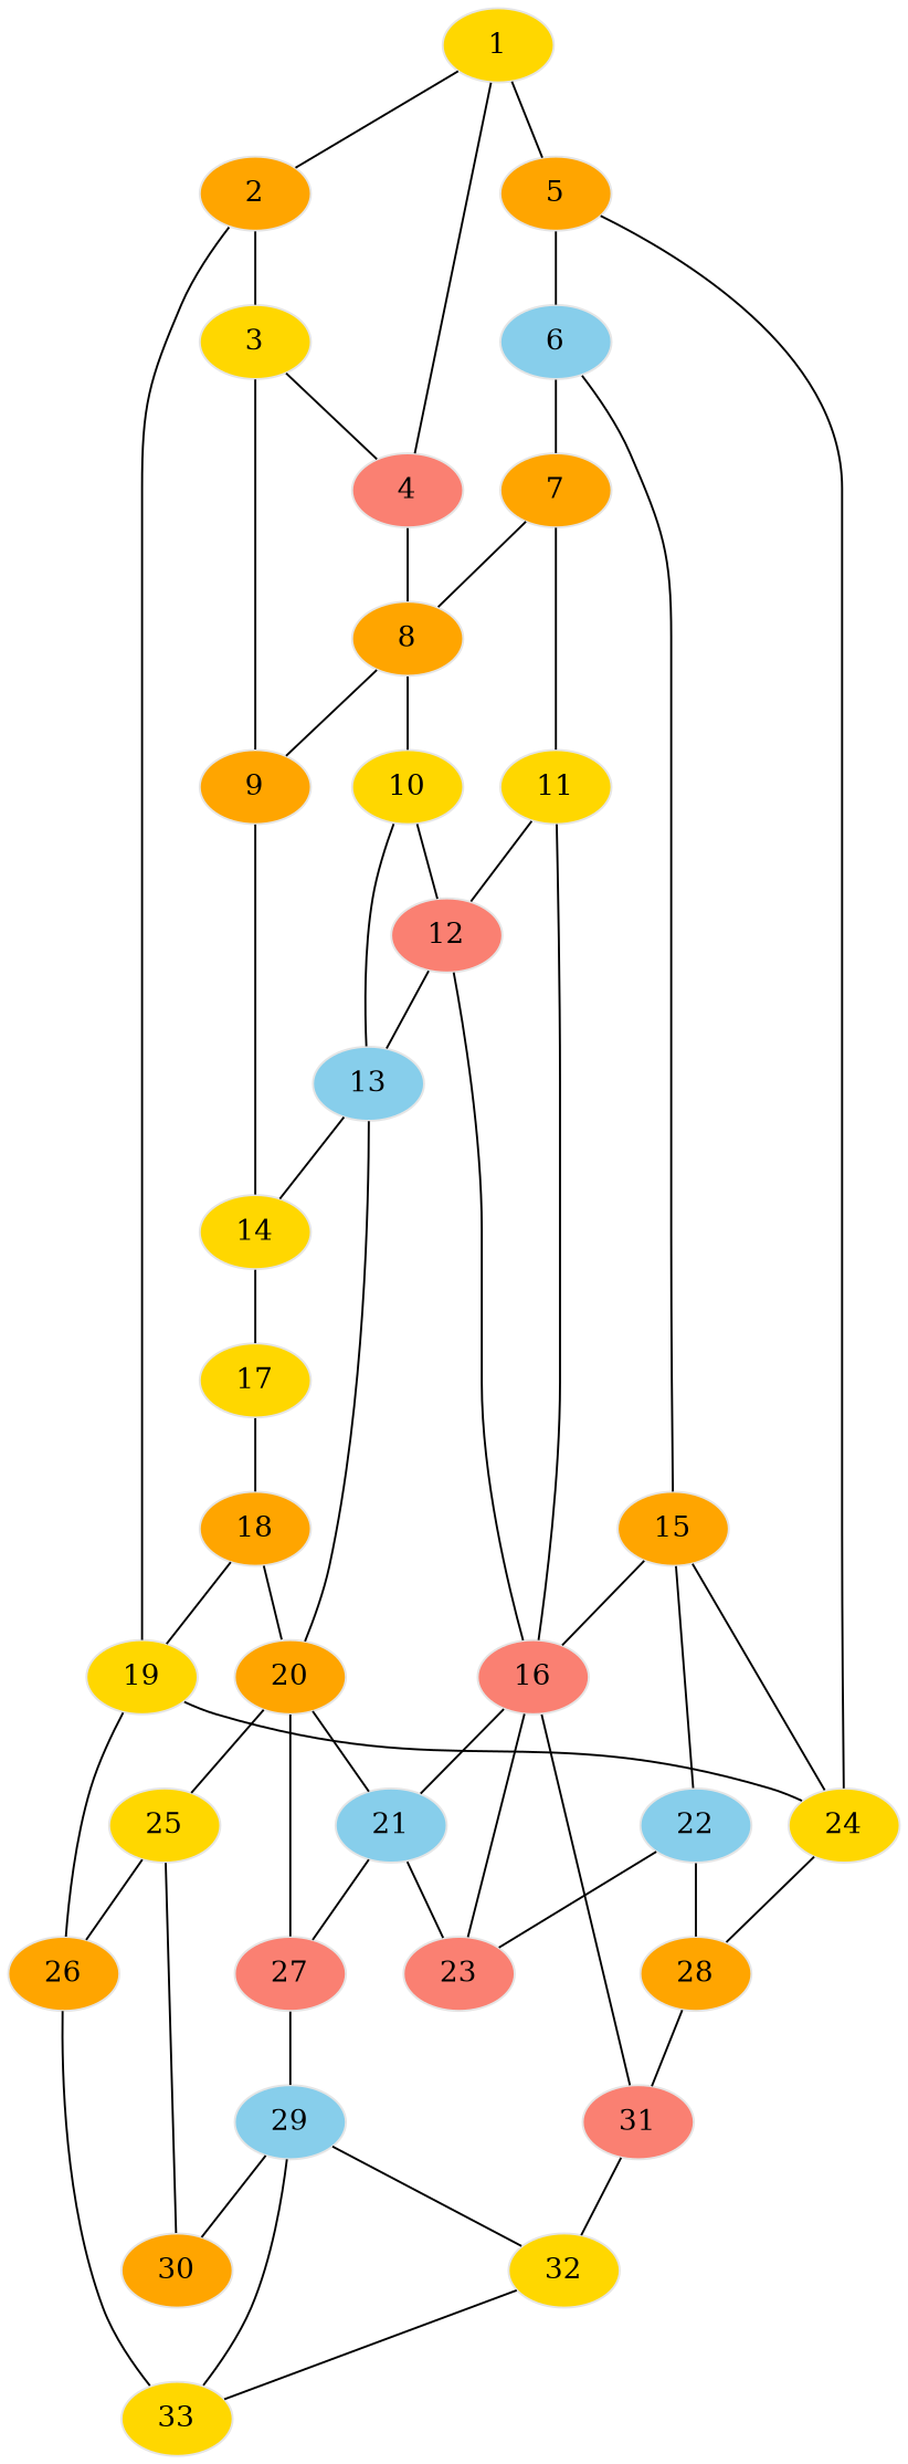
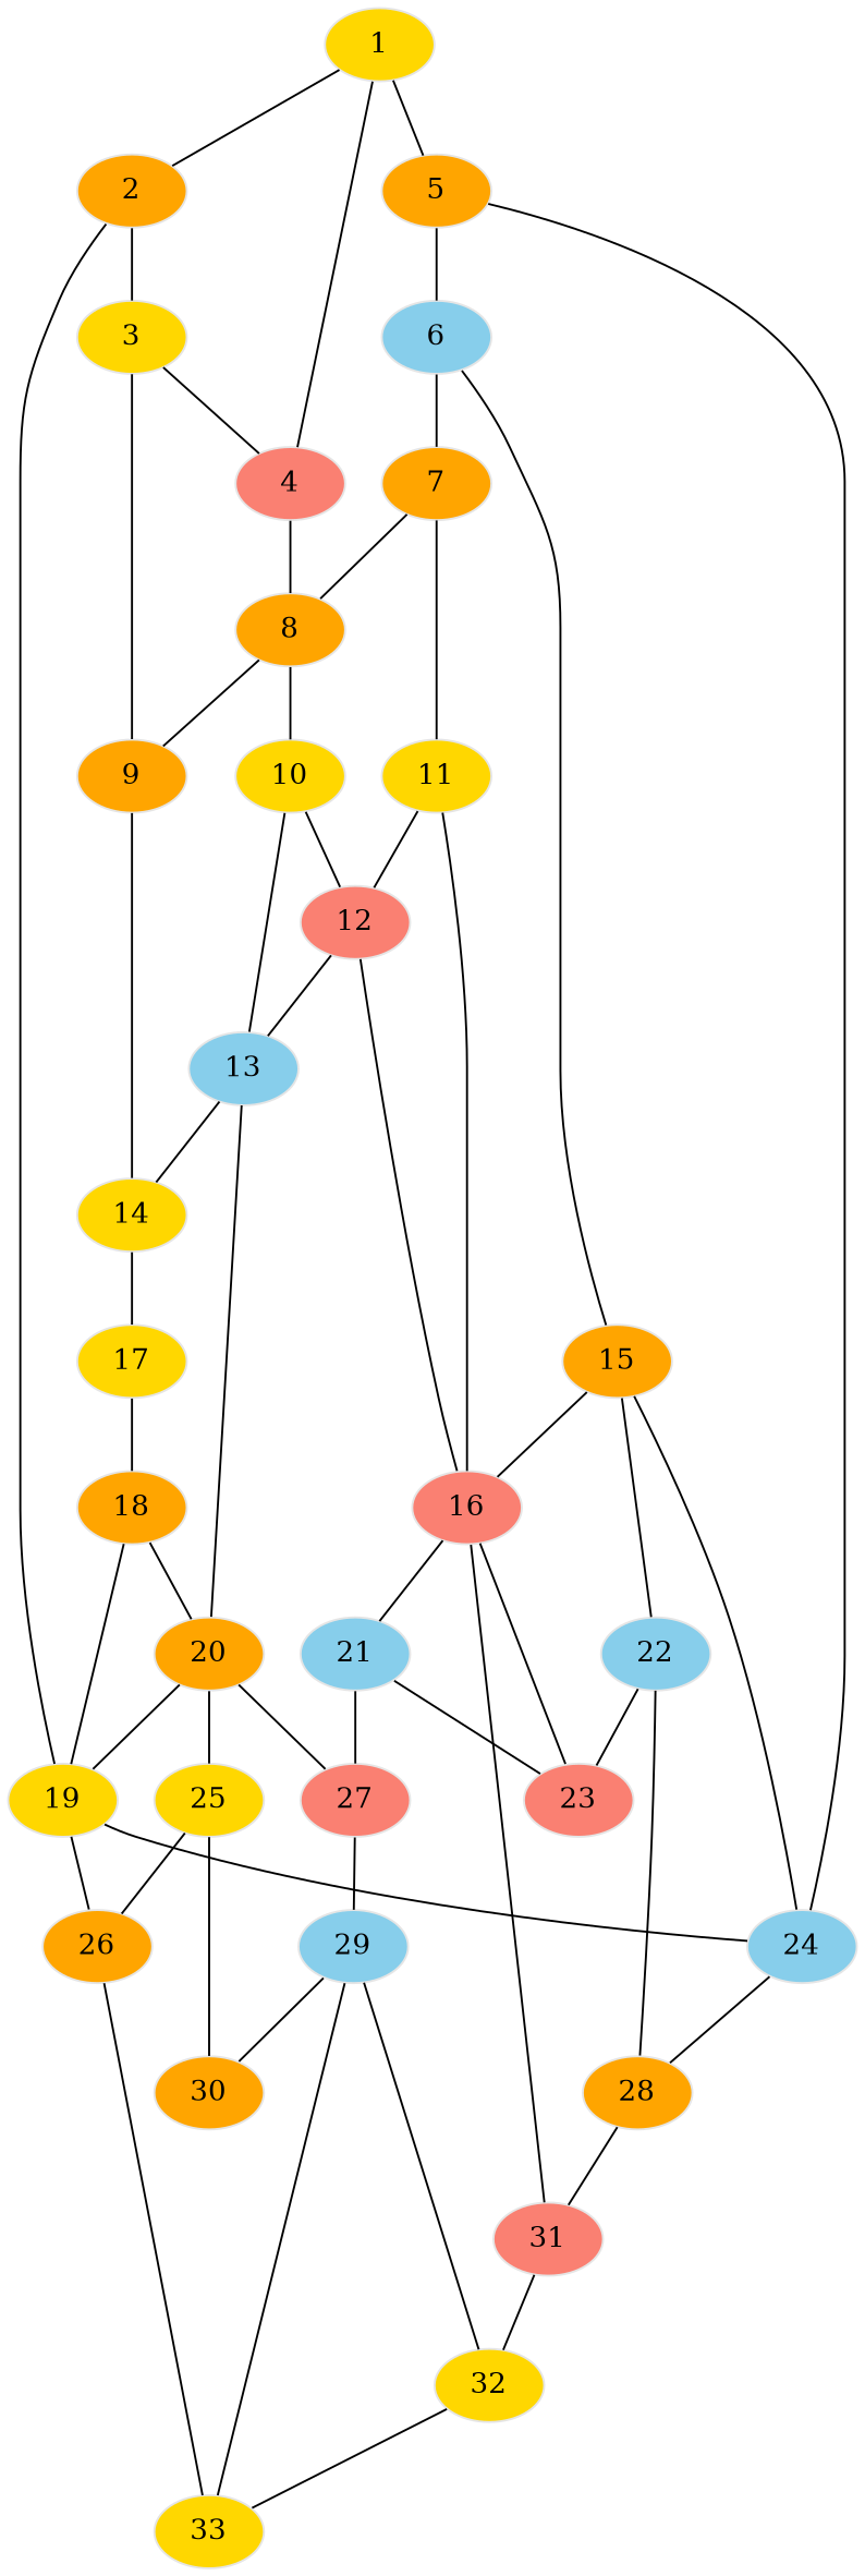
  graph {
    node [color=gray90 fillcolor=orange style=filled]
    edge [weight=1.0]
    1 [fillcolor=gold]
    2
    4 [fillcolor=salmon]
    5
    3 [fillcolor=gold]
    19 [fillcolor=gold]
    8
    6 [fillcolor=skyblue]
-   24 [fillcolor=gold]
+   24 [fillcolor=skyblue]
    9
    26
    14 [fillcolor=gold]
    10 [fillcolor=gold]
    7
    15
    28
    11 [fillcolor=gold]
    16 [fillcolor=salmon]
    22 [fillcolor=skyblue]
    12 [fillcolor=salmon]
    13 [fillcolor=skyblue]
    17 [fillcolor=gold]
    20
    21 [fillcolor=skyblue]
    23 [fillcolor=salmon]
    31 [fillcolor=salmon]
    25 [fillcolor=gold]
    27 [fillcolor=salmon]
    18
    33 [fillcolor=gold]
    30
    29 [fillcolor=skyblue]
    32 [fillcolor=gold]
    1 -- 2
    1 -- 4
    1 -- 5 [weight=2.0]
    2 -- 3 [weight=2.0]
    2 -- 19 [weight=2.0]
    4 -- 8
    5 -- 6 [weight=2.0]
    5 -- 24 [weight=2.0]
    3 -- 4
    3 -- 9 [weight=2.0]
    19 -- 24
    19 -- 26 [weight=2.0]
    8 -- 9
    8 -- 10 [weight=2.0]
    6 -- 7 [weight=3.0]
    6 -- 15
    24 -- 28 [weight=2.0]
    9 -- 14 [weight=2.0]
    26 -- 33 [weight=2.0]
    14 -- 17 [weight=2.0]
    10 -- 12
    10 -- 13
    7 -- 8 [weight=2.0]
    7 -- 11
    15 -- 24
    15 -- 16
    15 -- 22
    28 -- 31 [weight=3.0]
    11 -- 16
    11 -- 12
    16 -- 21
    16 -- 23
    16 -- 31
    22 -- 28
    22 -- 23 [weight=2.0]
    12 -- 16
    12 -- 13
    13 -- 14 [weight=2.0]
    13 -- 20 [weight=2.0]
    17 -- 18 [weight=2.0]
-   20 -- 21
+   20 -- 19
    20 -- 25 [weight=2.0]
    20 -- 27
    21 -- 23 [weight=3.0]
    21 -- 27
    31 -- 32 [weight=2.0]
    25 -- 26 [weight=2.0]
    25 -- 30 [weight=2.0]
    27 -- 29 [weight=2.0]
    18 -- 19 [weight=2.0]
    18 -- 20 [weight=2.0]
    29 -- 33
    29 -- 30 [weight=2.0]
    29 -- 32
    32 -- 33
  }
